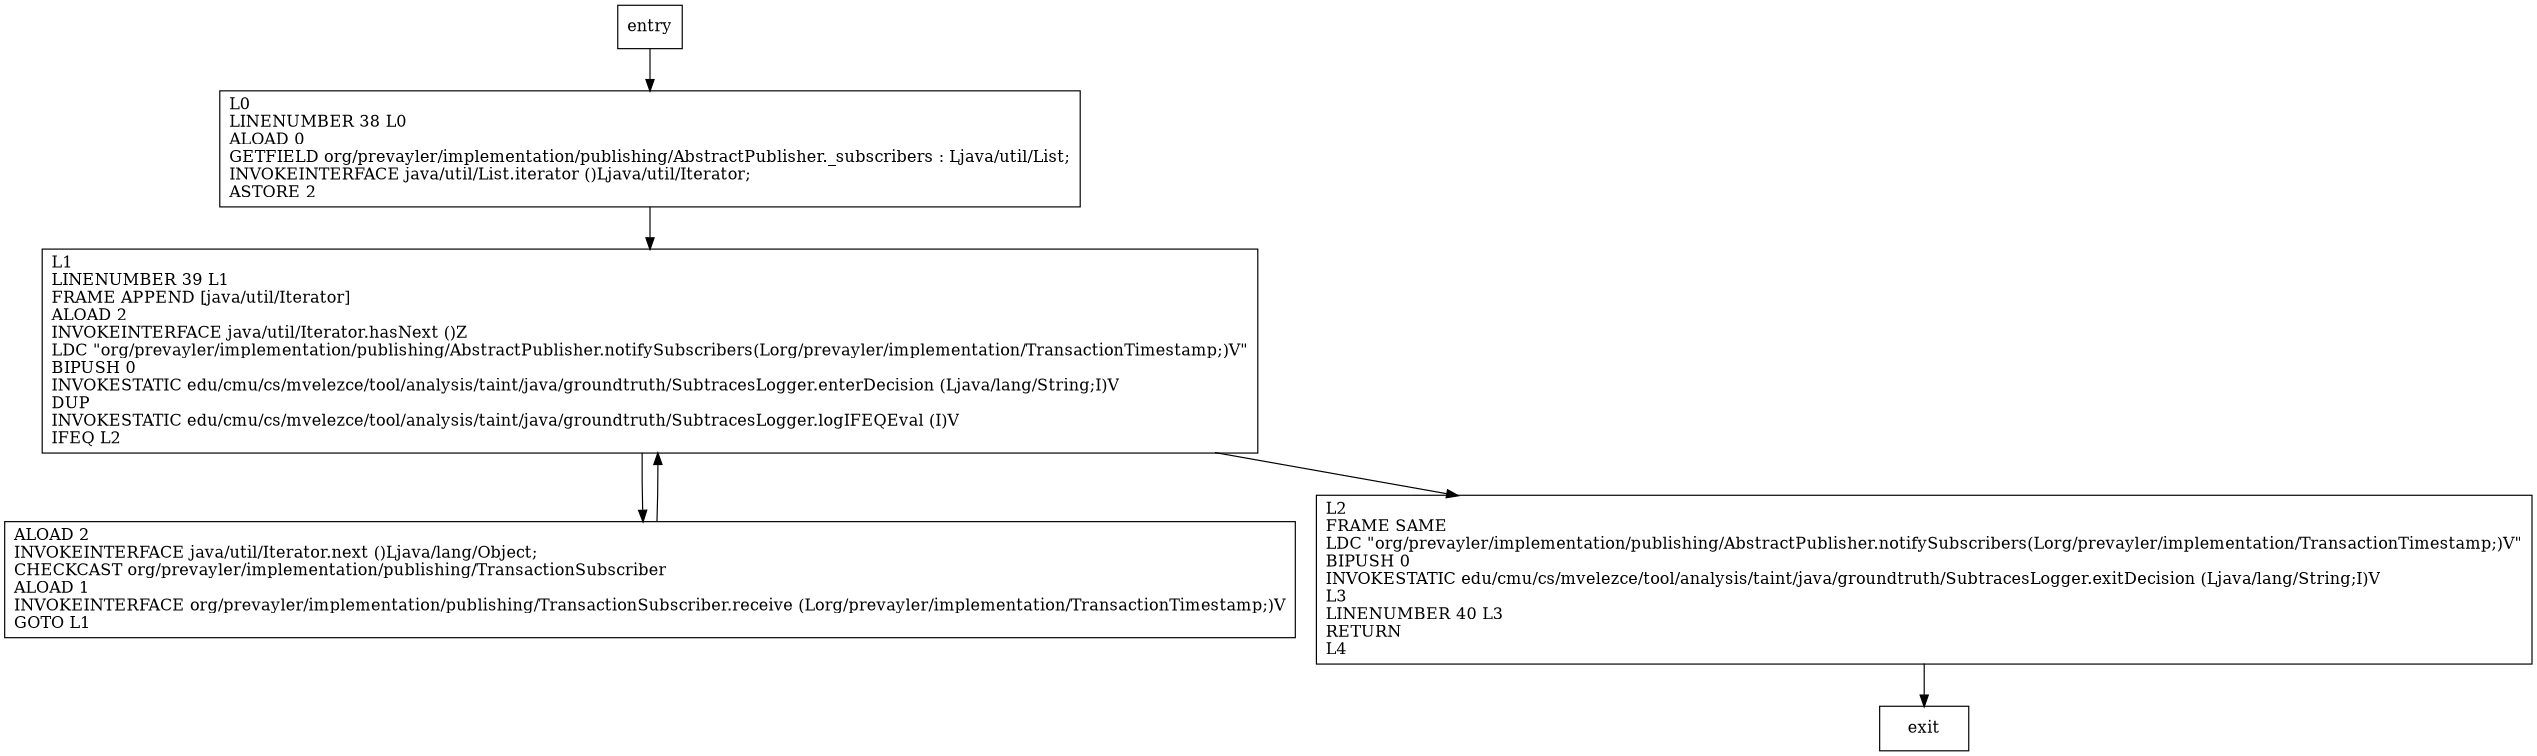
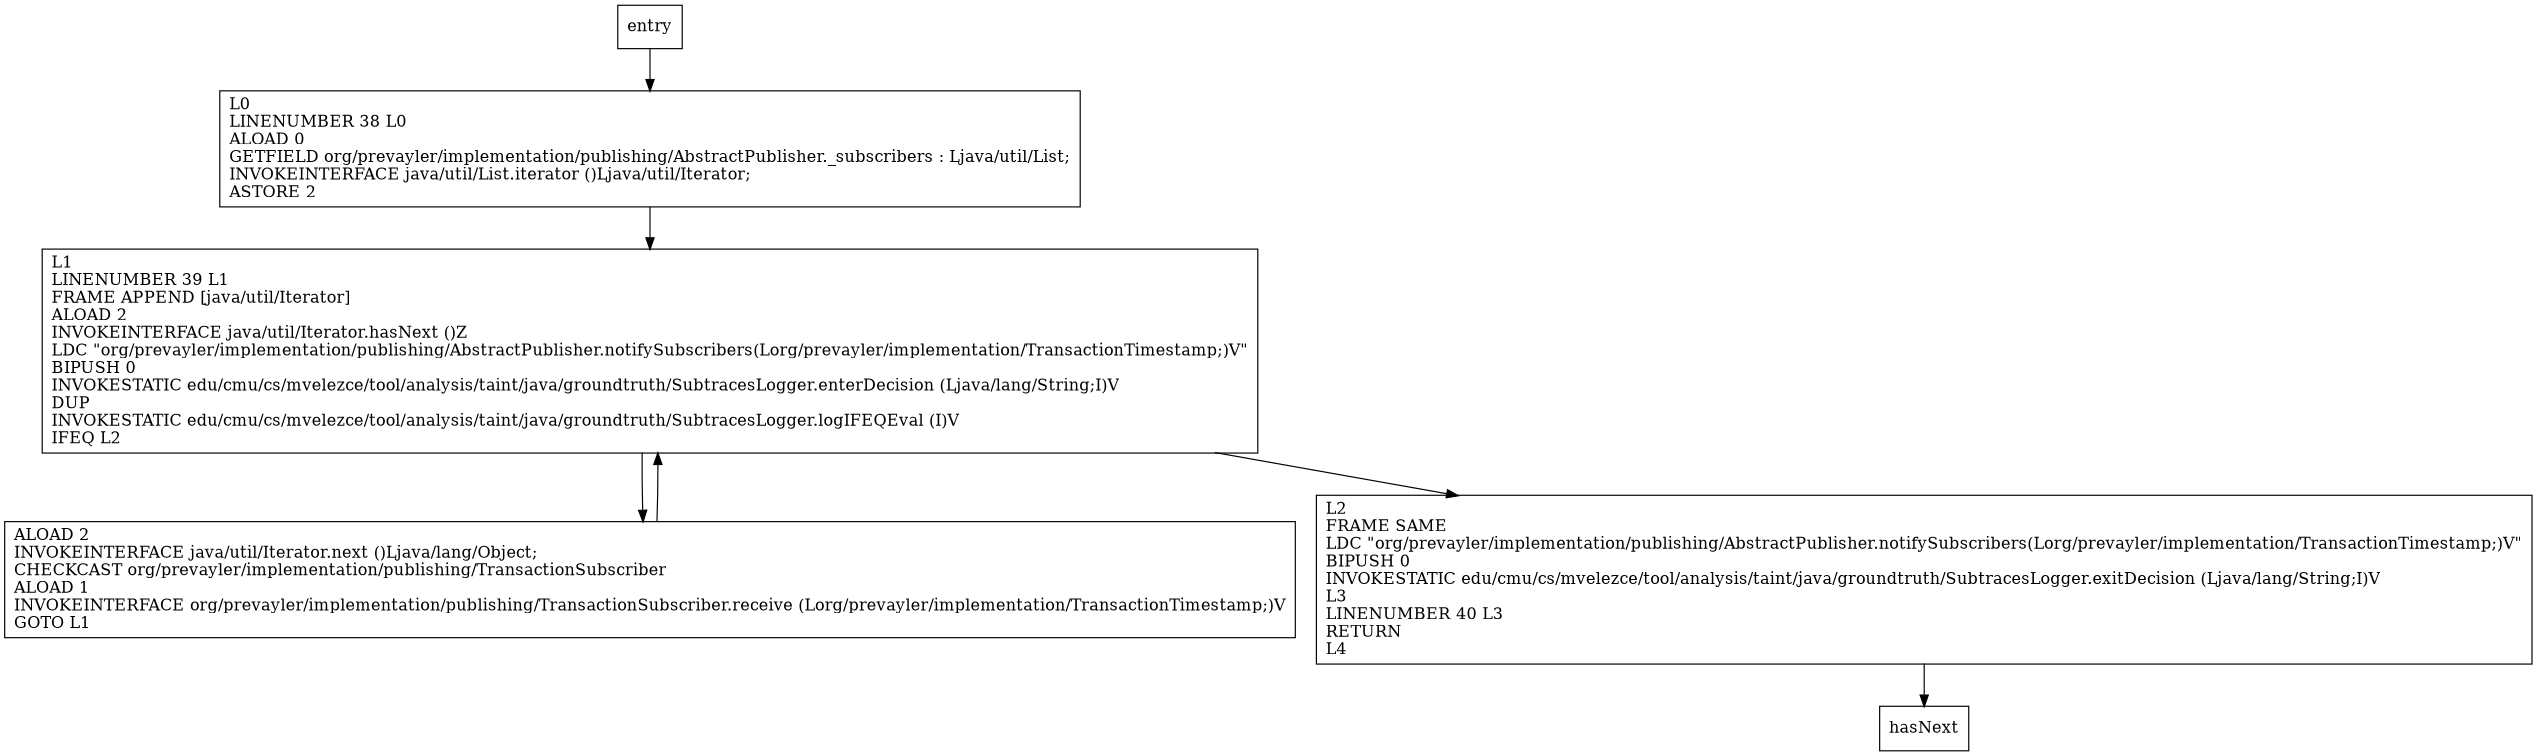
  digraph {
    node [shape=record]
    n1 [label="L2\lFRAME SAME\lLDC \"org/prevayler/implementation/publishing/AbstractPublisher.notifySubscribers(Lorg/prevayler/implementation/TransactionTimestamp;)V\"\lBIPUSH 0\lINVOKESTATIC edu/cmu/cs/mvelezce/tool/analysis/taint/java/groundtruth/SubtracesLogger.exitDecision (Ljava/lang/String;I)V\lL3\lLINENUMBER 40 L3\lRETURN\lL4\l"]
-   exit
+   exit [label=hasNext]
    n3 [label="ALOAD 2\lINVOKEINTERFACE java/util/Iterator.next ()Ljava/lang/Object;\lCHECKCAST org/prevayler/implementation/publishing/TransactionSubscriber\lALOAD 1\lINVOKEINTERFACE org/prevayler/implementation/publishing/TransactionSubscriber.receive (Lorg/prevayler/implementation/TransactionTimestamp;)V\lGOTO L1\l"]
    n4 [label="L1\lLINENUMBER 39 L1\lFRAME APPEND [java/util/Iterator]\lALOAD 2\lINVOKEINTERFACE java/util/Iterator.hasNext ()Z\lLDC \"org/prevayler/implementation/publishing/AbstractPublisher.notifySubscribers(Lorg/prevayler/implementation/TransactionTimestamp;)V\"\lBIPUSH 0\lINVOKESTATIC edu/cmu/cs/mvelezce/tool/analysis/taint/java/groundtruth/SubtracesLogger.enterDecision (Ljava/lang/String;I)V\lDUP\lINVOKESTATIC edu/cmu/cs/mvelezce/tool/analysis/taint/java/groundtruth/SubtracesLogger.logIFEQEval (I)V\lIFEQ L2\l"]
    n5 [label="L0\lLINENUMBER 38 L0\lALOAD 0\lGETFIELD org/prevayler/implementation/publishing/AbstractPublisher._subscribers : Ljava/util/List;\lINVOKEINTERFACE java/util/List.iterator ()Ljava/util/Iterator;\lASTORE 2\l"]
    entry
    n1 -> exit
    n3 -> n4
    n4 -> n1
    n4 -> n3
    n5 -> n4
    entry -> n5
  }
